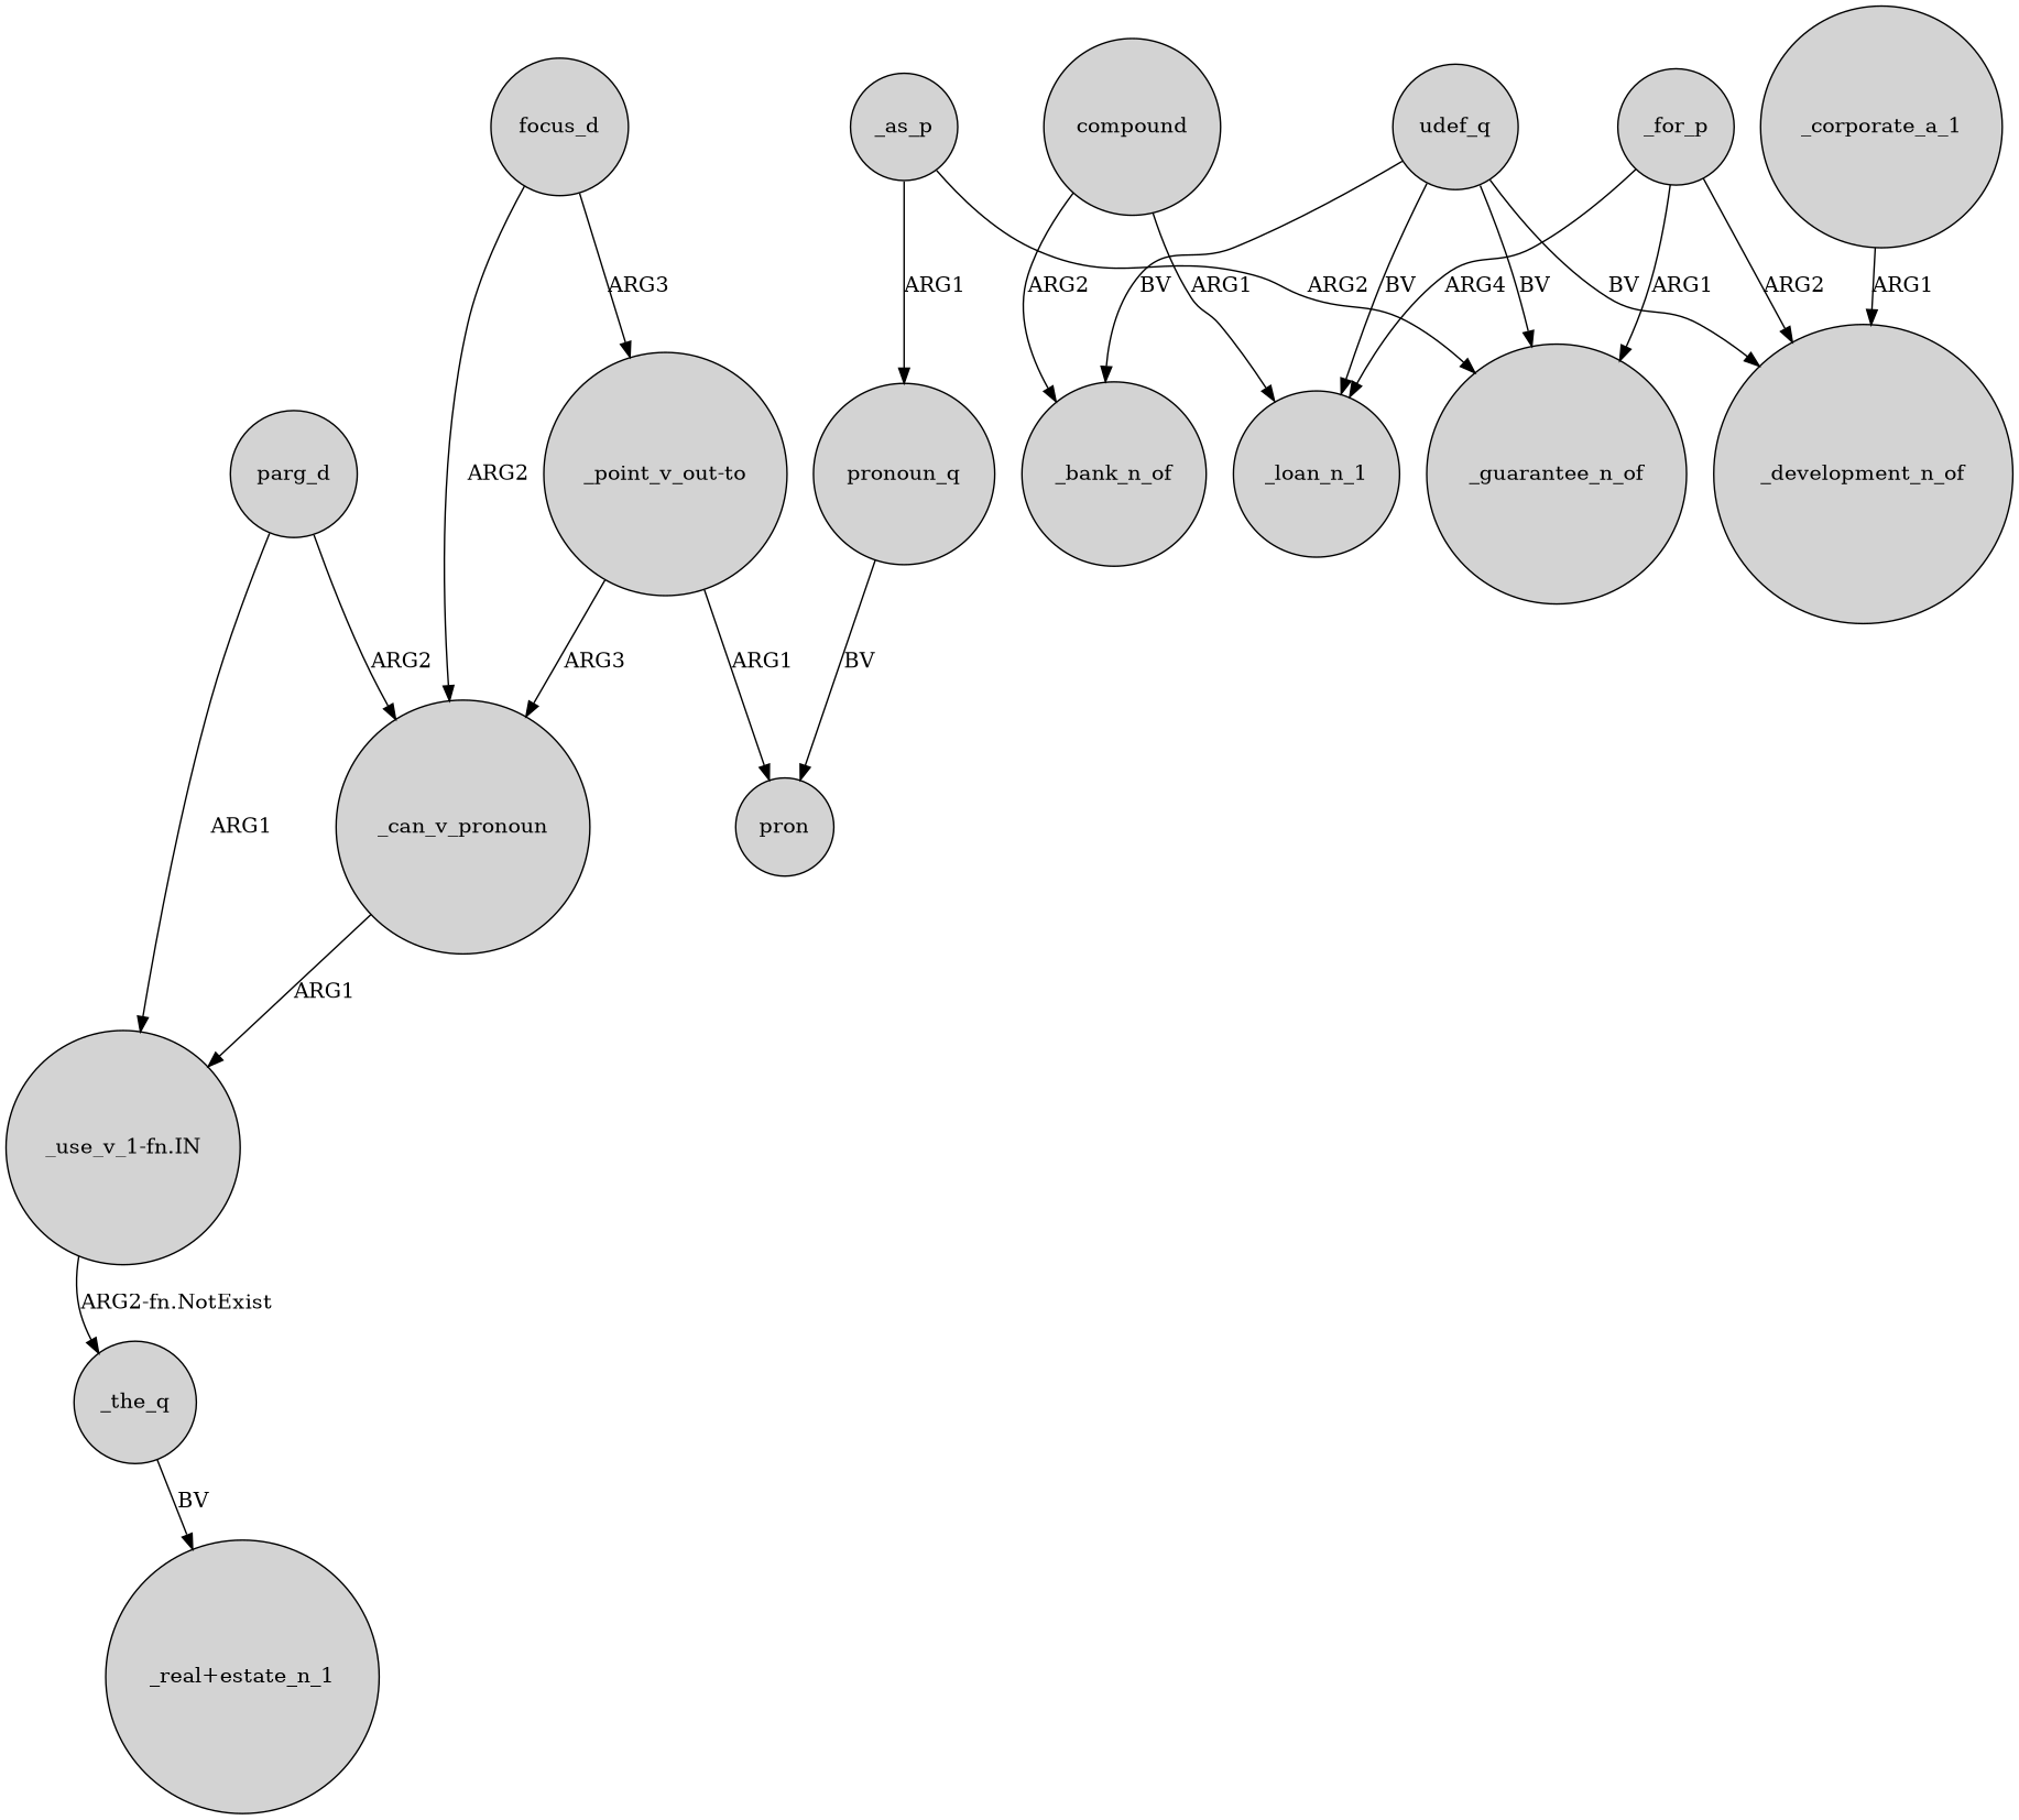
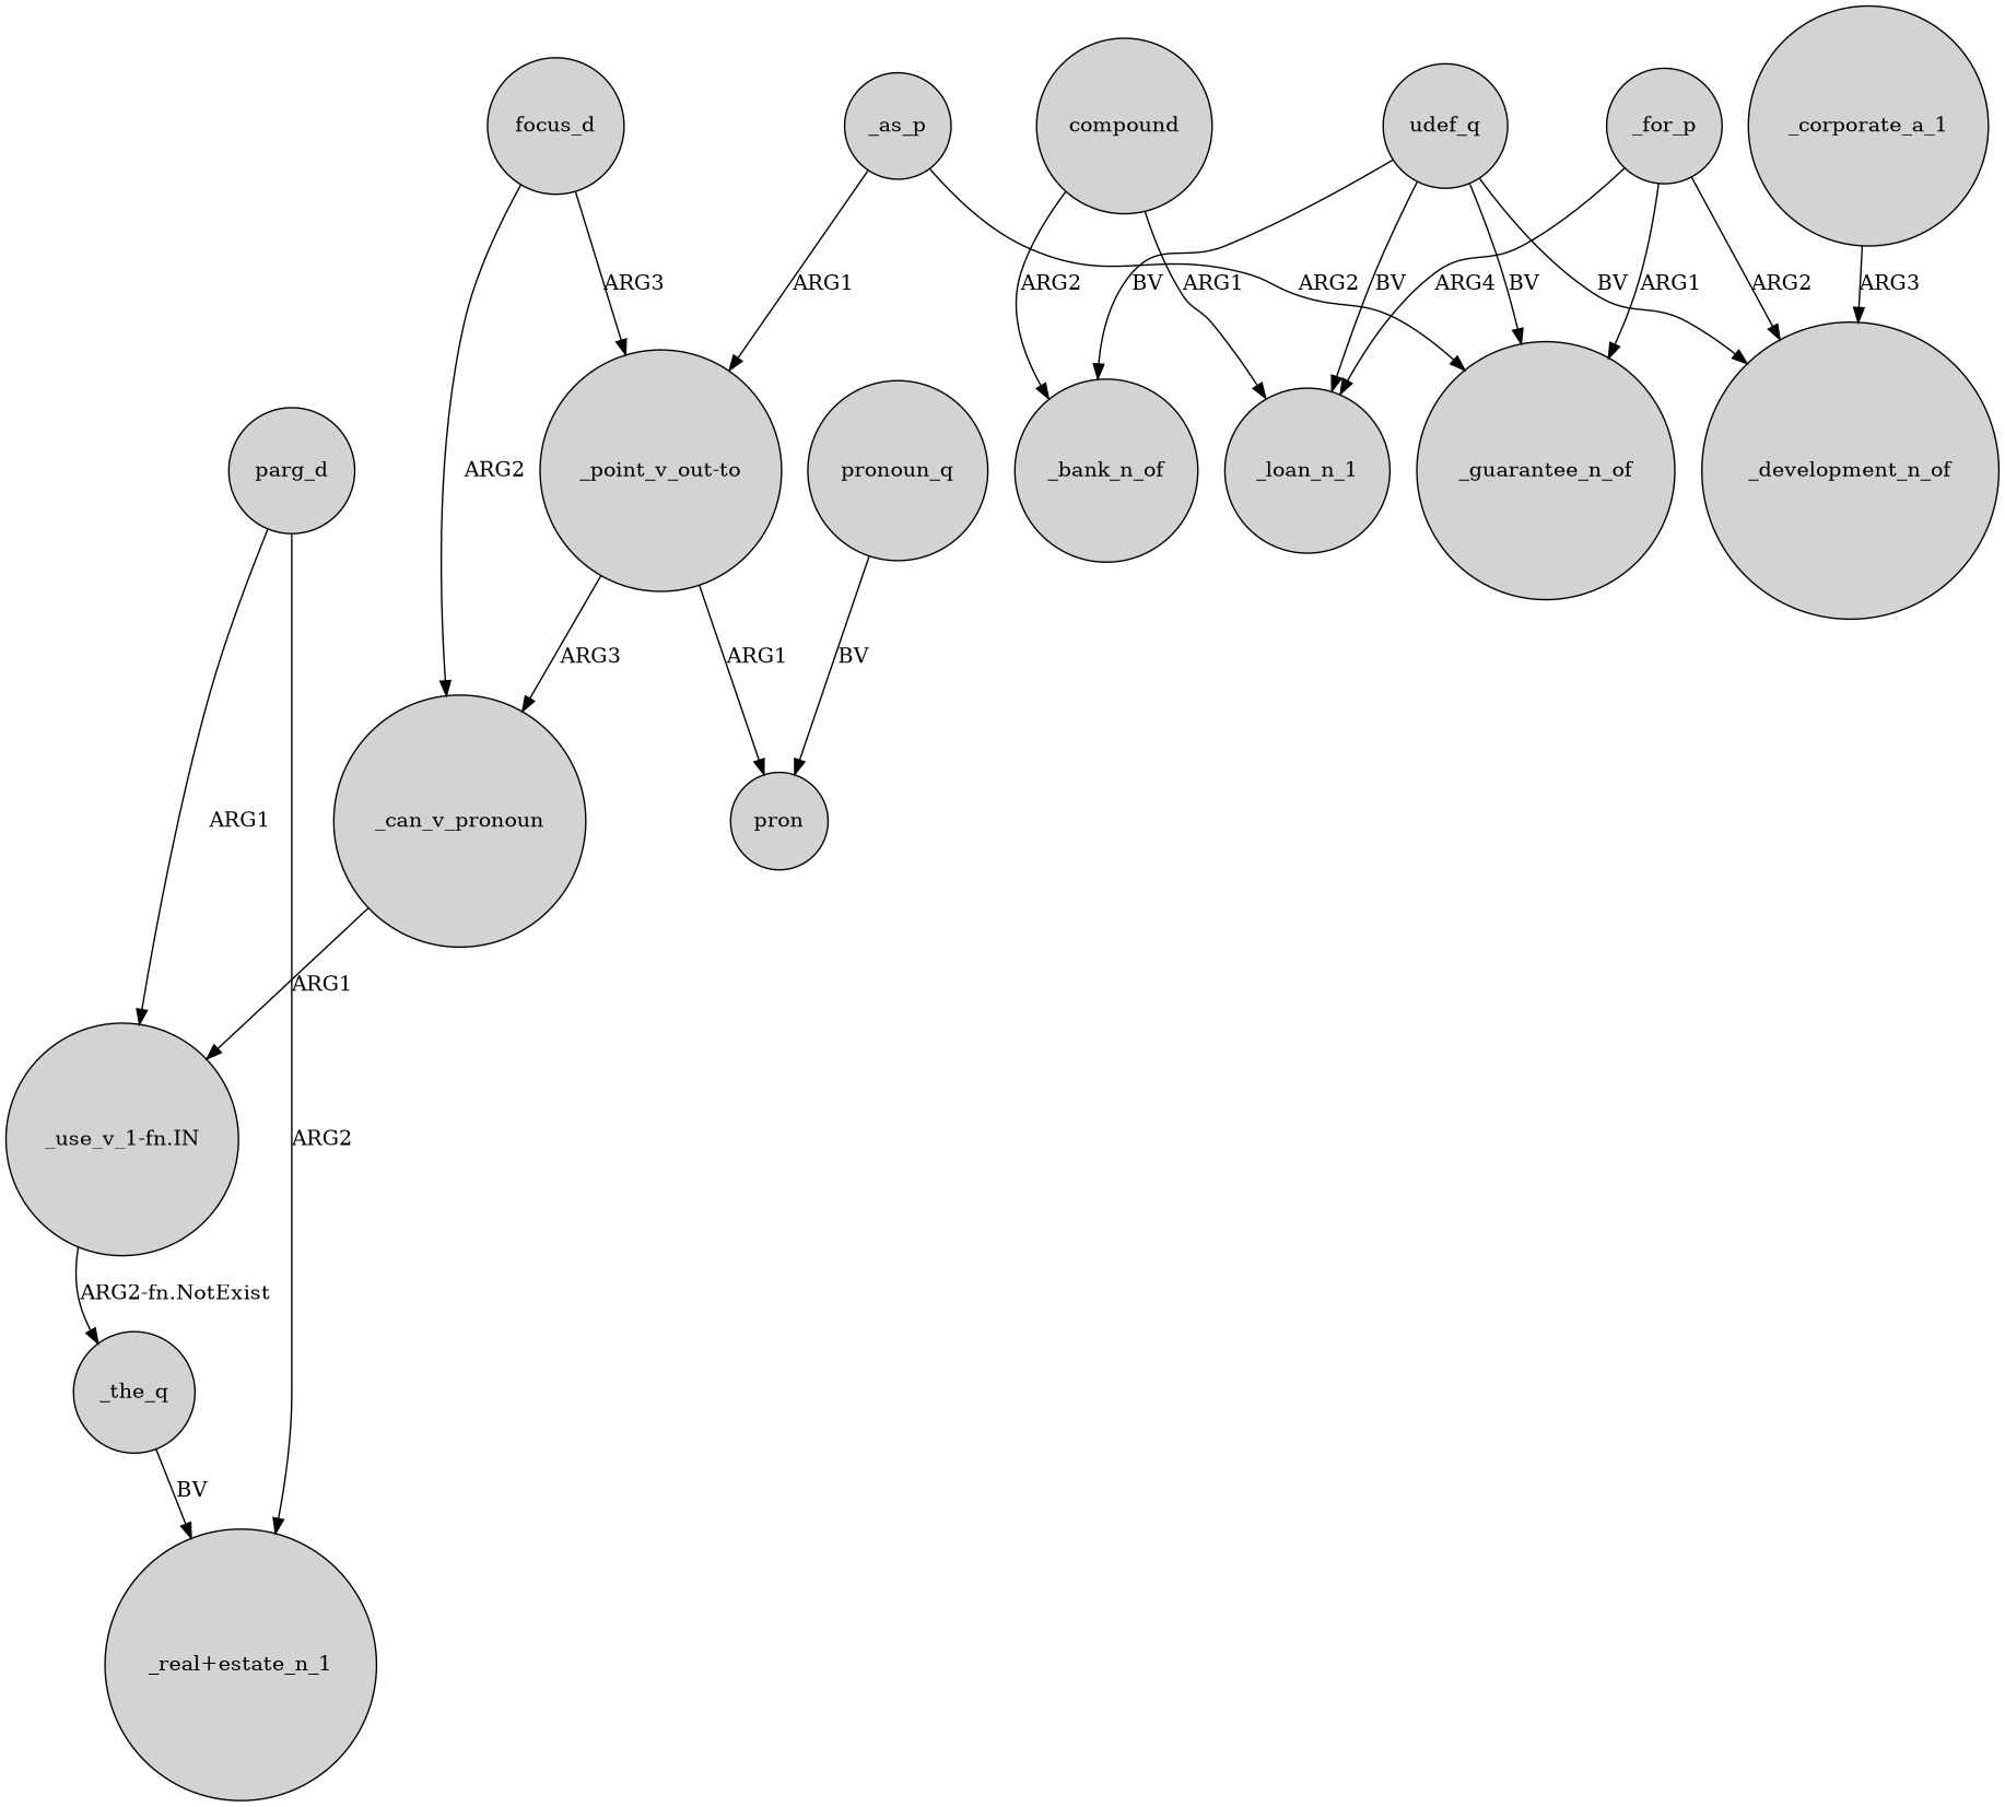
  digraph {
    node [shape=circle style=filled]
    _the_q
    "_real+estate_n_1"
    compound
    _bank_n_of
    _loan_n_1
    _as_p
    _guarantee_n_of
    "_point_v_out-to"
    n9 [label=_can_v_pronoun]
    pron
    "_use_v_1-fn.IN"
    udef_q
    _development_n_of
    pronoun_q
    _for_p
    parg_d
    _corporate_a_1
    focus_d
    _the_q -> "_real+estate_n_1" [label=BV]
    compound -> _bank_n_of [label=ARG2]
    compound -> _loan_n_1 [label=ARG1]
    _as_p -> _guarantee_n_of [label=ARG2]
-   _as_p -> pronoun_q [label=ARG1]
+   _as_p -> "_point_v_out-to" [label=ARG1]
    "_point_v_out-to" -> n9 [label=ARG3]
    "_point_v_out-to" -> pron [label=ARG1]
    n9 -> "_use_v_1-fn.IN" [label=ARG1]
    "_use_v_1-fn.IN" -> _the_q [label="ARG2-fn.NotExist"]
    udef_q -> _bank_n_of [label=BV]
    udef_q -> _loan_n_1 [label=BV]
    udef_q -> _guarantee_n_of [label=BV]
    udef_q -> _development_n_of [label=BV]
    pronoun_q -> pron [label=BV]
    _for_p -> _loan_n_1 [label=ARG4]
    _for_p -> _guarantee_n_of [label=ARG1]
    _for_p -> _development_n_of [label=ARG2]
-   parg_d -> n9 [label=ARG2]
+   parg_d -> "_real+estate_n_1" [label=ARG2]
    parg_d -> "_use_v_1-fn.IN" [label=ARG1]
-   _corporate_a_1 -> _development_n_of [label=ARG1]
+   _corporate_a_1 -> _development_n_of [label=ARG3]
    focus_d -> "_point_v_out-to" [label=ARG3]
    focus_d -> n9 [label=ARG2]
  }
